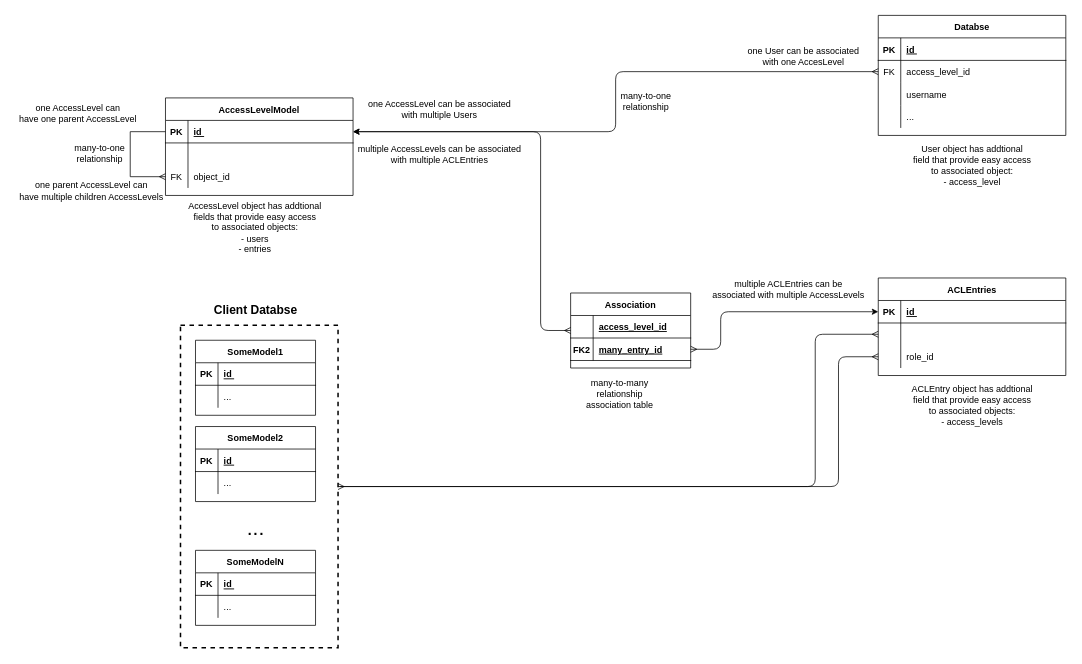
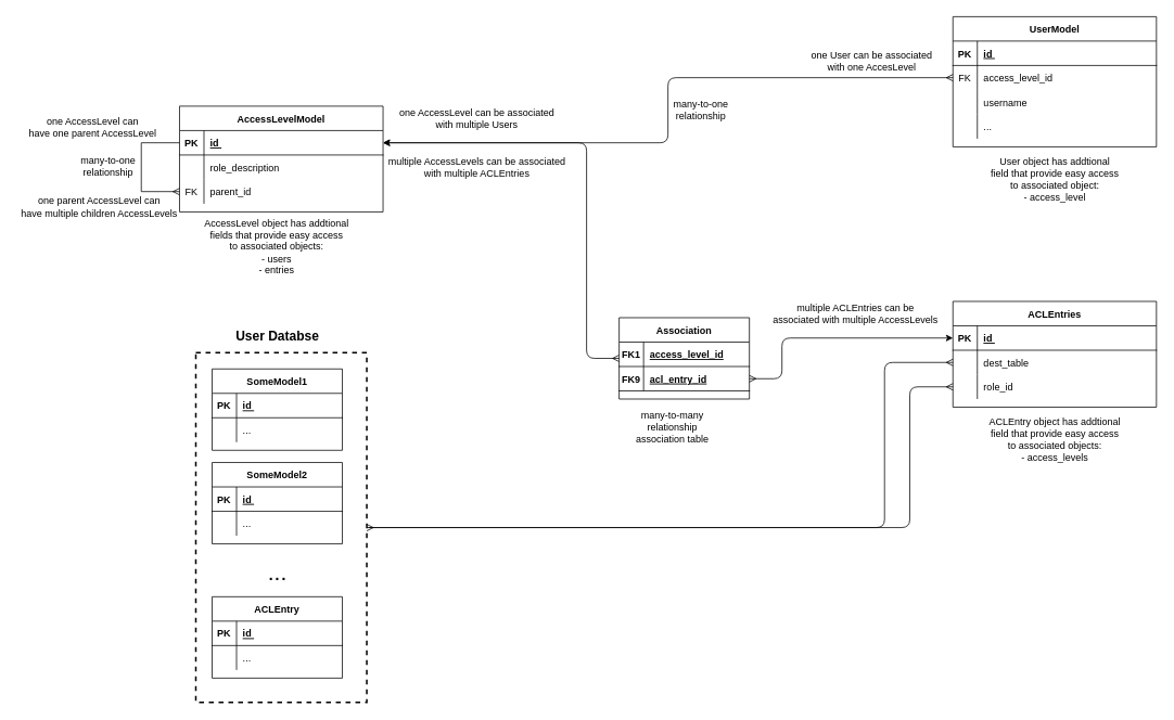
  <mxCell id="0" />
  <mxCell id="1" parent="0" />
- <mxCell id="2" value="Databse" style="shape=table;startSize=30;container=1;collapsible=1;childLayout=tableLayout;fixedRows=1;rowLines=0;fontStyle=1;align=center;resizeLast=1;" parent="1" vertex="1"><mxGeometry x="1170" y="20" width="250" height="160" as="geometry" /></mxCell>
+ <mxCell id="2" value="UserModel" style="shape=table;startSize=30;container=1;collapsible=1;childLayout=tableLayout;fixedRows=1;rowLines=0;fontStyle=1;align=center;resizeLast=1;" parent="1" vertex="1"><mxGeometry x="1170" y="20" width="250" height="160" as="geometry" /></mxCell>
  <mxCell id="3" value="" style="shape=partialRectangle;collapsible=0;dropTarget=0;pointerEvents=0;fillColor=none;points=[[0,0.5],[1,0.5]];portConstraint=eastwest;top=0;left=0;right=0;bottom=1;" parent="2" vertex="1"><mxGeometry y="30" width="250" height="30" as="geometry" /></mxCell>
  <mxCell id="4" value="PK" style="shape=partialRectangle;overflow=hidden;connectable=0;fillColor=none;top=0;left=0;bottom=0;right=0;fontStyle=1;" parent="3" vertex="1"><mxGeometry width="30" height="30" as="geometry" /></mxCell>
  <mxCell id="5" value="id " style="shape=partialRectangle;overflow=hidden;connectable=0;fillColor=none;top=0;left=0;bottom=0;right=0;align=left;spacingLeft=6;fontStyle=5;" parent="3" vertex="1"><mxGeometry x="30" width="220" height="30" as="geometry" /></mxCell>
  <mxCell id="6" value="" style="shape=partialRectangle;collapsible=0;dropTarget=0;pointerEvents=0;fillColor=none;points=[[0,0.5],[1,0.5]];portConstraint=eastwest;top=0;left=0;right=0;bottom=0;" parent="2" vertex="1"><mxGeometry y="60" width="250" height="30" as="geometry" /></mxCell>
  <mxCell id="7" value="FK" style="shape=partialRectangle;overflow=hidden;connectable=0;fillColor=none;top=0;left=0;bottom=0;right=0;" parent="6" vertex="1"><mxGeometry width="30" height="30" as="geometry" /></mxCell>
  <mxCell id="8" value="access_level_id" style="shape=partialRectangle;overflow=hidden;connectable=0;fillColor=none;top=0;left=0;bottom=0;right=0;align=left;spacingLeft=6;" parent="6" vertex="1"><mxGeometry x="30" width="220" height="30" as="geometry" /></mxCell>
  <mxCell id="9" value="" style="shape=partialRectangle;collapsible=0;dropTarget=0;pointerEvents=0;fillColor=none;points=[[0,0.5],[1,0.5]];portConstraint=eastwest;top=0;left=0;right=0;bottom=0;" parent="2" vertex="1"><mxGeometry y="90" width="250" height="30" as="geometry" /></mxCell>
  <mxCell id="10" value="" style="shape=partialRectangle;overflow=hidden;connectable=0;fillColor=none;top=0;left=0;bottom=0;right=0;" parent="9" vertex="1"><mxGeometry width="30" height="30" as="geometry" /></mxCell>
  <mxCell id="11" value="username" style="shape=partialRectangle;overflow=hidden;connectable=0;fillColor=none;top=0;left=0;bottom=0;right=0;align=left;spacingLeft=6;" parent="9" vertex="1"><mxGeometry x="30" width="220" height="30" as="geometry" /></mxCell>
  <mxCell id="12" value="" style="shape=partialRectangle;collapsible=0;dropTarget=0;pointerEvents=0;fillColor=none;points=[[0,0.5],[1,0.5]];portConstraint=eastwest;top=0;left=0;right=0;bottom=0;" parent="2" vertex="1"><mxGeometry y="120" width="250" height="30" as="geometry" /></mxCell>
  <mxCell id="13" value="" style="shape=partialRectangle;overflow=hidden;connectable=0;fillColor=none;top=0;left=0;bottom=0;right=0;" parent="12" vertex="1"><mxGeometry width="30" height="30" as="geometry" /></mxCell>
  <mxCell id="14" value="..." style="shape=partialRectangle;overflow=hidden;connectable=0;fillColor=none;top=0;left=0;bottom=0;right=0;align=left;spacingLeft=6;" parent="12" vertex="1"><mxGeometry x="30" width="220" height="30" as="geometry" /></mxCell>
  <mxCell id="15" value="ACLEntries" style="shape=table;startSize=30;container=1;collapsible=1;childLayout=tableLayout;fixedRows=1;rowLines=0;fontStyle=1;align=center;resizeLast=1;" parent="1" vertex="1"><mxGeometry x="1170" y="370" width="250" height="130" as="geometry" /></mxCell>
  <mxCell id="16" value="" style="shape=partialRectangle;collapsible=0;dropTarget=0;pointerEvents=0;fillColor=none;points=[[0,0.5],[1,0.5]];portConstraint=eastwest;top=0;left=0;right=0;bottom=1;" parent="15" vertex="1"><mxGeometry y="30" width="250" height="30" as="geometry" /></mxCell>
  <mxCell id="17" value="PK" style="shape=partialRectangle;overflow=hidden;connectable=0;fillColor=none;top=0;left=0;bottom=0;right=0;fontStyle=1;" parent="16" vertex="1"><mxGeometry width="30" height="30" as="geometry" /></mxCell>
  <mxCell id="18" value="id " style="shape=partialRectangle;overflow=hidden;connectable=0;fillColor=none;top=0;left=0;bottom=0;right=0;align=left;spacingLeft=6;fontStyle=5;" parent="16" vertex="1"><mxGeometry x="30" width="220" height="30" as="geometry" /></mxCell>
  <mxCell id="19" value="" style="shape=partialRectangle;collapsible=0;dropTarget=0;pointerEvents=0;fillColor=none;points=[[0,0.5],[1,0.5]];portConstraint=eastwest;top=0;left=0;right=0;bottom=0;" parent="15" vertex="1"><mxGeometry y="60" width="250" height="30" as="geometry" /></mxCell>
  <mxCell id="20" value="" style="shape=partialRectangle;overflow=hidden;connectable=0;fillColor=none;top=0;left=0;bottom=0;right=0;" parent="19" vertex="1"><mxGeometry width="30" height="30" as="geometry" /></mxCell>
+ <mxCell id="21" value="dest_table" style="shape=partialRectangle;overflow=hidden;connectable=0;fillColor=none;top=0;left=0;bottom=0;right=0;align=left;spacingLeft=6;" parent="19" vertex="1"><mxGeometry x="30" width="220" height="30" as="geometry" /></mxCell>
  <mxCell id="22" value="" style="shape=partialRectangle;collapsible=0;dropTarget=0;pointerEvents=0;fillColor=none;points=[[0,0.5],[1,0.5]];portConstraint=eastwest;top=0;left=0;right=0;bottom=0;" parent="15" vertex="1"><mxGeometry y="90" width="250" height="30" as="geometry" /></mxCell>
  <mxCell id="23" value="" style="shape=partialRectangle;overflow=hidden;connectable=0;fillColor=none;top=0;left=0;bottom=0;right=0;" parent="22" vertex="1"><mxGeometry width="30" height="30" as="geometry" /></mxCell>
  <mxCell id="24" value="role_id" style="shape=partialRectangle;overflow=hidden;connectable=0;fillColor=none;top=0;left=0;bottom=0;right=0;align=left;spacingLeft=6;" parent="22" vertex="1"><mxGeometry x="30" width="220" height="30" as="geometry" /></mxCell>
  <mxCell id="25" value="AccessLevelModel" style="shape=table;startSize=30;container=1;collapsible=1;childLayout=tableLayout;fixedRows=1;rowLines=0;fontStyle=1;align=center;resizeLast=1;" parent="1" vertex="1"><mxGeometry x="220" y="130" width="250" height="130" as="geometry" /></mxCell>
  <mxCell id="26" value="" style="shape=partialRectangle;collapsible=0;dropTarget=0;pointerEvents=0;fillColor=none;points=[[0,0.5],[1,0.5]];portConstraint=eastwest;top=0;left=0;right=0;bottom=1;" parent="25" vertex="1"><mxGeometry y="30" width="250" height="30" as="geometry" /></mxCell>
  <mxCell id="27" value="PK" style="shape=partialRectangle;overflow=hidden;connectable=0;fillColor=none;top=0;left=0;bottom=0;right=0;fontStyle=1;" parent="26" vertex="1"><mxGeometry width="30" height="30" as="geometry" /></mxCell>
  <mxCell id="28" value="id " style="shape=partialRectangle;overflow=hidden;connectable=0;fillColor=none;top=0;left=0;bottom=0;right=0;align=left;spacingLeft=6;fontStyle=5;" parent="26" vertex="1"><mxGeometry x="30" width="220" height="30" as="geometry" /></mxCell>
  <mxCell id="29" value="" style="shape=partialRectangle;collapsible=0;dropTarget=0;pointerEvents=0;fillColor=none;points=[[0,0.5],[1,0.5]];portConstraint=eastwest;top=0;left=0;right=0;bottom=0;" vertex="1" parent="25"><mxGeometry y="60" width="250" height="30" as="geometry" /></mxCell>
  <mxCell id="30" value="" style="shape=partialRectangle;overflow=hidden;connectable=0;fillColor=none;top=0;left=0;bottom=0;right=0;" vertex="1" parent="29"><mxGeometry width="30" height="30" as="geometry" /></mxCell>
+ <mxCell id="31" value="role_description" style="shape=partialRectangle;overflow=hidden;connectable=0;fillColor=none;top=0;left=0;bottom=0;right=0;align=left;spacingLeft=6;" vertex="1" parent="29"><mxGeometry x="30" width="220" height="30" as="geometry" /></mxCell>
  <mxCell id="32" style="edgeStyle=orthogonalEdgeStyle;rounded=0;orthogonalLoop=1;jettySize=auto;html=1;entryX=0;entryY=0.5;entryDx=0;entryDy=0;startArrow=ERmany;startFill=0;endArrow=none;endFill=0;" edge="1" parent="25" source="33" target="26"><mxGeometry relative="1" as="geometry"><Array as="points"><mxPoint x="-47" y="105" /><mxPoint x="-47" y="45" /></Array></mxGeometry></mxCell>
  <mxCell id="33" value="" style="shape=partialRectangle;collapsible=0;dropTarget=0;pointerEvents=0;fillColor=none;points=[[0,0.5],[1,0.5]];portConstraint=eastwest;top=0;left=0;right=0;bottom=0;" vertex="1" parent="25"><mxGeometry y="90" width="250" height="30" as="geometry" /></mxCell>
  <mxCell id="34" value="FK" style="shape=partialRectangle;overflow=hidden;connectable=0;fillColor=none;top=0;left=0;bottom=0;right=0;" vertex="1" parent="33"><mxGeometry width="30" height="30" as="geometry" /></mxCell>
- <mxCell id="35" value="object_id" style="shape=partialRectangle;overflow=hidden;connectable=0;fillColor=none;top=0;left=0;bottom=0;right=0;align=left;spacingLeft=6;" vertex="1" parent="33"><mxGeometry x="30" width="220" height="30" as="geometry" /></mxCell>
+ <mxCell id="35" value="parent_id" style="shape=partialRectangle;overflow=hidden;connectable=0;fillColor=none;top=0;left=0;bottom=0;right=0;align=left;spacingLeft=6;" vertex="1" parent="33"><mxGeometry x="30" width="220" height="30" as="geometry" /></mxCell>
  <mxCell id="36" style="edgeStyle=orthogonalEdgeStyle;rounded=1;orthogonalLoop=1;jettySize=auto;html=1;exitX=1;exitY=0.5;exitDx=0;exitDy=0;startArrow=ERmany;startFill=0;" parent="1" source="42" target="16" edge="1"><mxGeometry relative="1" as="geometry"><Array as="points"><mxPoint x="960" y="465" /><mxPoint x="960" y="415" /></Array></mxGeometry></mxCell>
  <mxCell id="37" style="edgeStyle=orthogonalEdgeStyle;rounded=1;orthogonalLoop=1;jettySize=auto;html=1;entryX=1;entryY=0.5;entryDx=0;entryDy=0;startArrow=ERmany;startFill=0;" parent="1" source="38" target="26" edge="1"><mxGeometry relative="1" as="geometry"><Array as="points"><mxPoint x="720" y="440" /><mxPoint x="720" y="175" /></Array></mxGeometry></mxCell>
  <mxCell id="38" value="Association" style="shape=table;startSize=30;container=1;collapsible=1;childLayout=tableLayout;fixedRows=1;rowLines=0;fontStyle=1;align=center;resizeLast=1;" parent="1" vertex="1"><mxGeometry x="760" y="390" width="160" height="100" as="geometry" /></mxCell>
  <mxCell id="39" value="" style="shape=partialRectangle;collapsible=0;dropTarget=0;pointerEvents=0;fillColor=none;points=[[0,0.5],[1,0.5]];portConstraint=eastwest;top=0;left=0;right=0;bottom=1;" parent="38" vertex="1"><mxGeometry y="30" width="160" height="30" as="geometry" /></mxCell>
+ <mxCell id="40" value="FK1" style="shape=partialRectangle;overflow=hidden;connectable=0;fillColor=none;top=0;left=0;bottom=0;right=0;fontStyle=1;" parent="39" vertex="1"><mxGeometry width="30" height="30" as="geometry" /></mxCell>
  <mxCell id="41" value="access_level_id" style="shape=partialRectangle;overflow=hidden;connectable=0;fillColor=none;top=0;left=0;bottom=0;right=0;align=left;spacingLeft=6;fontStyle=5;" parent="39" vertex="1"><mxGeometry x="30" width="130" height="30" as="geometry" /></mxCell>
  <mxCell id="42" value="" style="shape=partialRectangle;collapsible=0;dropTarget=0;pointerEvents=0;fillColor=none;points=[[0,0.5],[1,0.5]];portConstraint=eastwest;top=0;left=0;right=0;bottom=1;" parent="38" vertex="1"><mxGeometry y="60" width="160" height="30" as="geometry" /></mxCell>
- <mxCell id="43" value="FK2" style="shape=partialRectangle;overflow=hidden;connectable=0;fillColor=none;top=0;left=0;bottom=0;right=0;fontStyle=1;" parent="42" vertex="1"><mxGeometry width="30" height="30" as="geometry" /></mxCell>
- <mxCell id="44" value="many_entry_id" style="shape=partialRectangle;overflow=hidden;connectable=0;fillColor=none;top=0;left=0;bottom=0;right=0;align=left;spacingLeft=6;fontStyle=5;" parent="42" vertex="1"><mxGeometry x="30" width="130" height="30" as="geometry" /></mxCell>
+ <mxCell id="43" value="FK9" style="shape=partialRectangle;overflow=hidden;connectable=0;fillColor=none;top=0;left=0;bottom=0;right=0;fontStyle=1;" parent="42" vertex="1"><mxGeometry width="30" height="30" as="geometry" /></mxCell>
+ <mxCell id="44" value="acl_entry_id" style="shape=partialRectangle;overflow=hidden;connectable=0;fillColor=none;top=0;left=0;bottom=0;right=0;align=left;spacingLeft=6;fontStyle=5;" parent="42" vertex="1"><mxGeometry x="30" width="130" height="30" as="geometry" /></mxCell>
  <mxCell id="45" style="edgeStyle=orthogonalEdgeStyle;rounded=1;orthogonalLoop=1;jettySize=auto;html=1;entryX=1;entryY=0.5;entryDx=0;entryDy=0;startArrow=ERmany;startFill=0;" parent="1" source="6" target="26" edge="1"><mxGeometry relative="1" as="geometry" /></mxCell>
  <mxCell id="46" value="many-to-many&lt;br&gt;relationship&lt;br&gt;association table" style="text;html=1;align=center;verticalAlign=middle;resizable=0;points=[];autosize=1;" parent="1" vertex="1"><mxGeometry x="775" y="500" width="100" height="50" as="geometry" /></mxCell>
  <mxCell id="47" value="AccessLevel object has addtional&lt;br&gt;fields that provide easy access&lt;br&gt;to associated objects:&lt;br&gt;- users&lt;br&gt;- entries" style="text;html=1;align=center;verticalAlign=middle;resizable=0;points=[];autosize=1;" parent="1" vertex="1"><mxGeometry x="244" y="263" width="190" height="80" as="geometry" /></mxCell>
  <mxCell id="48" value="one User can be associated &lt;br&gt;with one AccesLevel" style="text;html=1;align=center;verticalAlign=middle;resizable=0;points=[];autosize=1;" parent="1" vertex="1"><mxGeometry x="990" y="60" width="160" height="30" as="geometry" /></mxCell>
  <mxCell id="49" value="one AccessLevel can be associated&lt;br&gt;with multiple Users" style="text;html=1;align=center;verticalAlign=middle;resizable=0;points=[];autosize=1;" parent="1" vertex="1"><mxGeometry x="480" y="130" width="210" height="30" as="geometry" /></mxCell>
  <mxCell id="50" value="many-to-one&lt;br&gt;relationship" style="text;html=1;align=center;verticalAlign=middle;resizable=0;points=[];autosize=1;" parent="1" vertex="1"><mxGeometry x="820" y="120" width="80" height="30" as="geometry" /></mxCell>
  <mxCell id="51" value="multiple AccessLevels can be associated&lt;br&gt;with multiple ACLEntries" style="text;html=1;align=center;verticalAlign=middle;resizable=0;points=[];autosize=1;" parent="1" vertex="1"><mxGeometry x="470" y="190" width="230" height="30" as="geometry" /></mxCell>
  <mxCell id="52" value="multiple ACLEntries can be &lt;br&gt;associated with multiple AccessLevels" style="text;html=1;align=center;verticalAlign=middle;resizable=0;points=[];autosize=1;" parent="1" vertex="1"><mxGeometry x="940" y="370" width="220" height="30" as="geometry" /></mxCell>
  <mxCell id="53" value="User object has addtional&lt;br&gt;field that provide easy access&lt;br&gt;to associated object:&lt;br&gt;- access_level" style="text;html=1;align=center;verticalAlign=middle;resizable=0;points=[];autosize=1;" parent="1" vertex="1"><mxGeometry x="1210" y="190" width="170" height="60" as="geometry" /></mxCell>
  <mxCell id="54" value="ACLEntry object has addtional&lt;br&gt;field that provide easy access&lt;br&gt;to associated objects:&lt;br&gt;- access_levels" style="text;html=1;align=center;verticalAlign=middle;resizable=0;points=[];autosize=1;" parent="1" vertex="1"><mxGeometry x="1205" y="510" width="180" height="60" as="geometry" /></mxCell>
  <mxCell id="55" value="SomeModel1" style="shape=table;startSize=30;container=1;collapsible=1;childLayout=tableLayout;fixedRows=1;rowLines=0;fontStyle=1;align=center;resizeLast=1;" parent="1" vertex="1"><mxGeometry x="260" y="453" width="160" height="100" as="geometry" /></mxCell>
  <mxCell id="56" value="" style="shape=partialRectangle;collapsible=0;dropTarget=0;pointerEvents=0;fillColor=none;points=[[0,0.5],[1,0.5]];portConstraint=eastwest;top=0;left=0;right=0;bottom=1;" parent="55" vertex="1"><mxGeometry y="30" width="160" height="30" as="geometry" /></mxCell>
  <mxCell id="57" value="PK" style="shape=partialRectangle;overflow=hidden;connectable=0;fillColor=none;top=0;left=0;bottom=0;right=0;fontStyle=1;" parent="56" vertex="1"><mxGeometry width="30" height="30" as="geometry" /></mxCell>
  <mxCell id="58" value="id " style="shape=partialRectangle;overflow=hidden;connectable=0;fillColor=none;top=0;left=0;bottom=0;right=0;align=left;spacingLeft=6;fontStyle=5;" parent="56" vertex="1"><mxGeometry x="30" width="130" height="30" as="geometry" /></mxCell>
  <mxCell id="59" value="" style="shape=partialRectangle;collapsible=0;dropTarget=0;pointerEvents=0;fillColor=none;points=[[0,0.5],[1,0.5]];portConstraint=eastwest;top=0;left=0;right=0;bottom=0;" parent="55" vertex="1"><mxGeometry y="60" width="160" height="30" as="geometry" /></mxCell>
  <mxCell id="60" value="" style="shape=partialRectangle;overflow=hidden;connectable=0;fillColor=none;top=0;left=0;bottom=0;right=0;" parent="59" vertex="1"><mxGeometry width="30" height="30" as="geometry" /></mxCell>
  <mxCell id="61" value="..." style="shape=partialRectangle;overflow=hidden;connectable=0;fillColor=none;top=0;left=0;bottom=0;right=0;align=left;spacingLeft=6;" parent="59" vertex="1"><mxGeometry x="30" width="130" height="30" as="geometry" /></mxCell>
  <mxCell id="62" value="SomeModel2" style="shape=table;startSize=30;container=1;collapsible=1;childLayout=tableLayout;fixedRows=1;rowLines=0;fontStyle=1;align=center;resizeLast=1;" parent="1" vertex="1"><mxGeometry x="260" y="568" width="160" height="100" as="geometry" /></mxCell>
  <mxCell id="63" value="" style="shape=partialRectangle;collapsible=0;dropTarget=0;pointerEvents=0;fillColor=none;points=[[0,0.5],[1,0.5]];portConstraint=eastwest;top=0;left=0;right=0;bottom=1;" parent="62" vertex="1"><mxGeometry y="30" width="160" height="30" as="geometry" /></mxCell>
  <mxCell id="64" value="PK" style="shape=partialRectangle;overflow=hidden;connectable=0;fillColor=none;top=0;left=0;bottom=0;right=0;fontStyle=1;" parent="63" vertex="1"><mxGeometry width="30" height="30" as="geometry" /></mxCell>
  <mxCell id="65" value="id " style="shape=partialRectangle;overflow=hidden;connectable=0;fillColor=none;top=0;left=0;bottom=0;right=0;align=left;spacingLeft=6;fontStyle=5;" parent="63" vertex="1"><mxGeometry x="30" width="130" height="30" as="geometry" /></mxCell>
  <mxCell id="66" value="" style="shape=partialRectangle;collapsible=0;dropTarget=0;pointerEvents=0;fillColor=none;points=[[0,0.5],[1,0.5]];portConstraint=eastwest;top=0;left=0;right=0;bottom=0;" parent="62" vertex="1"><mxGeometry y="60" width="160" height="30" as="geometry" /></mxCell>
  <mxCell id="67" value="" style="shape=partialRectangle;overflow=hidden;connectable=0;fillColor=none;top=0;left=0;bottom=0;right=0;" parent="66" vertex="1"><mxGeometry width="30" height="30" as="geometry" /></mxCell>
  <mxCell id="68" value="..." style="shape=partialRectangle;overflow=hidden;connectable=0;fillColor=none;top=0;left=0;bottom=0;right=0;align=left;spacingLeft=6;" parent="66" vertex="1"><mxGeometry x="30" width="130" height="30" as="geometry" /></mxCell>
- <mxCell id="69" value="SomeModelN" style="shape=table;startSize=30;container=1;collapsible=1;childLayout=tableLayout;fixedRows=1;rowLines=0;fontStyle=1;align=center;resizeLast=1;" parent="1" vertex="1"><mxGeometry x="260" y="733" width="160" height="100" as="geometry" /></mxCell>
+ <mxCell id="69" value="ACLEntry" style="shape=table;startSize=30;container=1;collapsible=1;childLayout=tableLayout;fixedRows=1;rowLines=0;fontStyle=1;align=center;resizeLast=1;" parent="1" vertex="1"><mxGeometry x="260" y="733" width="160" height="100" as="geometry" /></mxCell>
  <mxCell id="70" value="" style="shape=partialRectangle;collapsible=0;dropTarget=0;pointerEvents=0;fillColor=none;points=[[0,0.5],[1,0.5]];portConstraint=eastwest;top=0;left=0;right=0;bottom=1;" parent="69" vertex="1"><mxGeometry y="30" width="160" height="30" as="geometry" /></mxCell>
  <mxCell id="71" value="PK" style="shape=partialRectangle;overflow=hidden;connectable=0;fillColor=none;top=0;left=0;bottom=0;right=0;fontStyle=1;" parent="70" vertex="1"><mxGeometry width="30" height="30" as="geometry" /></mxCell>
  <mxCell id="72" value="id " style="shape=partialRectangle;overflow=hidden;connectable=0;fillColor=none;top=0;left=0;bottom=0;right=0;align=left;spacingLeft=6;fontStyle=5;" parent="70" vertex="1"><mxGeometry x="30" width="130" height="30" as="geometry" /></mxCell>
  <mxCell id="73" value="" style="shape=partialRectangle;collapsible=0;dropTarget=0;pointerEvents=0;fillColor=none;points=[[0,0.5],[1,0.5]];portConstraint=eastwest;top=0;left=0;right=0;bottom=0;" parent="69" vertex="1"><mxGeometry y="60" width="160" height="30" as="geometry" /></mxCell>
  <mxCell id="74" value="" style="shape=partialRectangle;overflow=hidden;connectable=0;fillColor=none;top=0;left=0;bottom=0;right=0;" parent="73" vertex="1"><mxGeometry width="30" height="30" as="geometry" /></mxCell>
  <mxCell id="75" value="..." style="shape=partialRectangle;overflow=hidden;connectable=0;fillColor=none;top=0;left=0;bottom=0;right=0;align=left;spacingLeft=6;" parent="73" vertex="1"><mxGeometry x="30" width="130" height="30" as="geometry" /></mxCell>
  <mxCell id="76" value="&lt;font style=&quot;font-size: 28px&quot;&gt;...&lt;/font&gt;" style="text;html=1;align=center;verticalAlign=middle;resizable=0;points=[];autosize=1;" parent="1" vertex="1"><mxGeometry x="320" y="688" width="40" height="30" as="geometry" /></mxCell>
  <mxCell id="77" value="" style="rounded=0;whiteSpace=wrap;html=1;fillColor=none;dashed=1;strokeWidth=2;" parent="1" vertex="1"><mxGeometry x="240" y="433" width="210" height="430" as="geometry" /></mxCell>
- <mxCell id="78" value="&lt;b&gt;&lt;font style=&quot;font-size: 16px&quot;&gt;Client Databse&lt;/font&gt;&lt;/b&gt;" style="text;html=1;align=center;verticalAlign=middle;resizable=0;points=[];autosize=1;" parent="1" vertex="1"><mxGeometry x="275" y="403" width="130" height="20" as="geometry" /></mxCell>
+ <mxCell id="78" value="&lt;b&gt;&lt;font style=&quot;font-size: 16px&quot;&gt;User Databse&lt;/font&gt;&lt;/b&gt;" style="text;html=1;align=center;verticalAlign=middle;resizable=0;points=[];autosize=1;" parent="1" vertex="1"><mxGeometry x="275" y="403" width="130" height="20" as="geometry" /></mxCell>
  <mxCell id="79" style="edgeStyle=orthogonalEdgeStyle;rounded=1;orthogonalLoop=1;jettySize=auto;html=1;startArrow=ERmany;startFill=0;endArrow=ERmany;endFill=0;" parent="1" source="19" target="77" edge="1"><mxGeometry relative="1" as="geometry"><Array as="points"><mxPoint x="1086" y="445" /><mxPoint x="1086" y="648" /></Array></mxGeometry></mxCell>
  <mxCell id="80" style="edgeStyle=orthogonalEdgeStyle;rounded=1;orthogonalLoop=1;jettySize=auto;html=1;exitX=0;exitY=0.5;exitDx=0;exitDy=0;startArrow=ERmany;startFill=0;endArrow=none;endFill=0;" parent="1" source="22" edge="1"><mxGeometry relative="1" as="geometry"><mxPoint x="452" y="648" as="targetPoint" /><Array as="points"><mxPoint x="1117" y="475" /><mxPoint x="1117" y="648" /></Array></mxGeometry></mxCell>
- <mxCell id="81" value="one AccessLevel can&lt;br&gt;have one parent AccessLevel" style="text;html=1;align=center;verticalAlign=middle;resizable=0;points=[];autosize=1;" vertex="1" parent="1"><mxGeometry x="19" y="135" width="167" height="32" as="geometry" /></mxCell>
+ <mxCell id="81" value="one AccessLevel can&lt;br&gt;have one parent AccessLevel" style="text;html=1;align=center;verticalAlign=middle;resizable=0;points=[];autosize=1;" vertex="1" parent="1"><mxGeometry x="29" y="140" width="167" height="32" as="geometry" /></mxCell>
  <mxCell id="82" value="one parent AccessLevel can&lt;br&gt;have multiple children AccessLevels" style="text;html=1;align=center;verticalAlign=middle;resizable=0;points=[];autosize=1;" vertex="1" parent="1"><mxGeometry x="20" y="238" width="202" height="32" as="geometry" /></mxCell>
  <mxCell id="83" value="many-to-one&lt;br&gt;relationship" style="text;html=1;align=center;verticalAlign=middle;resizable=0;points=[];autosize=1;" vertex="1" parent="1"><mxGeometry x="93" y="188" width="77" height="32" as="geometry" /></mxCell>
